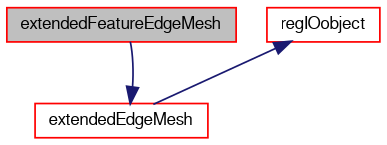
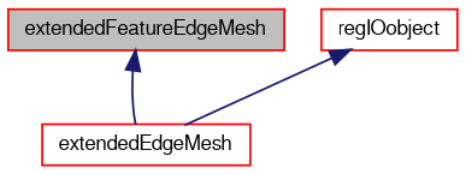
  digraph {
    node [color=red fontname=FreeSans fontsize=10 shape=record]
    edge [color=midnightblue dir=back fontname=FreeSans fontsize=10 labelfontname=FreeSans labelfontsize=10 style=solid]
    n1 [fillcolor=grey75 fontcolor=black height=0.2 label=extendedFeatureEdgeMesh style=filled width=0.4]
    n2 [height=0.2 label=regIOobject width=0.4]
    n3 [height=0.2 label=extendedEdgeMesh width=0.4]
    n2 -> n3
-   n3 -> n1
+   n1 -> n3
  }
